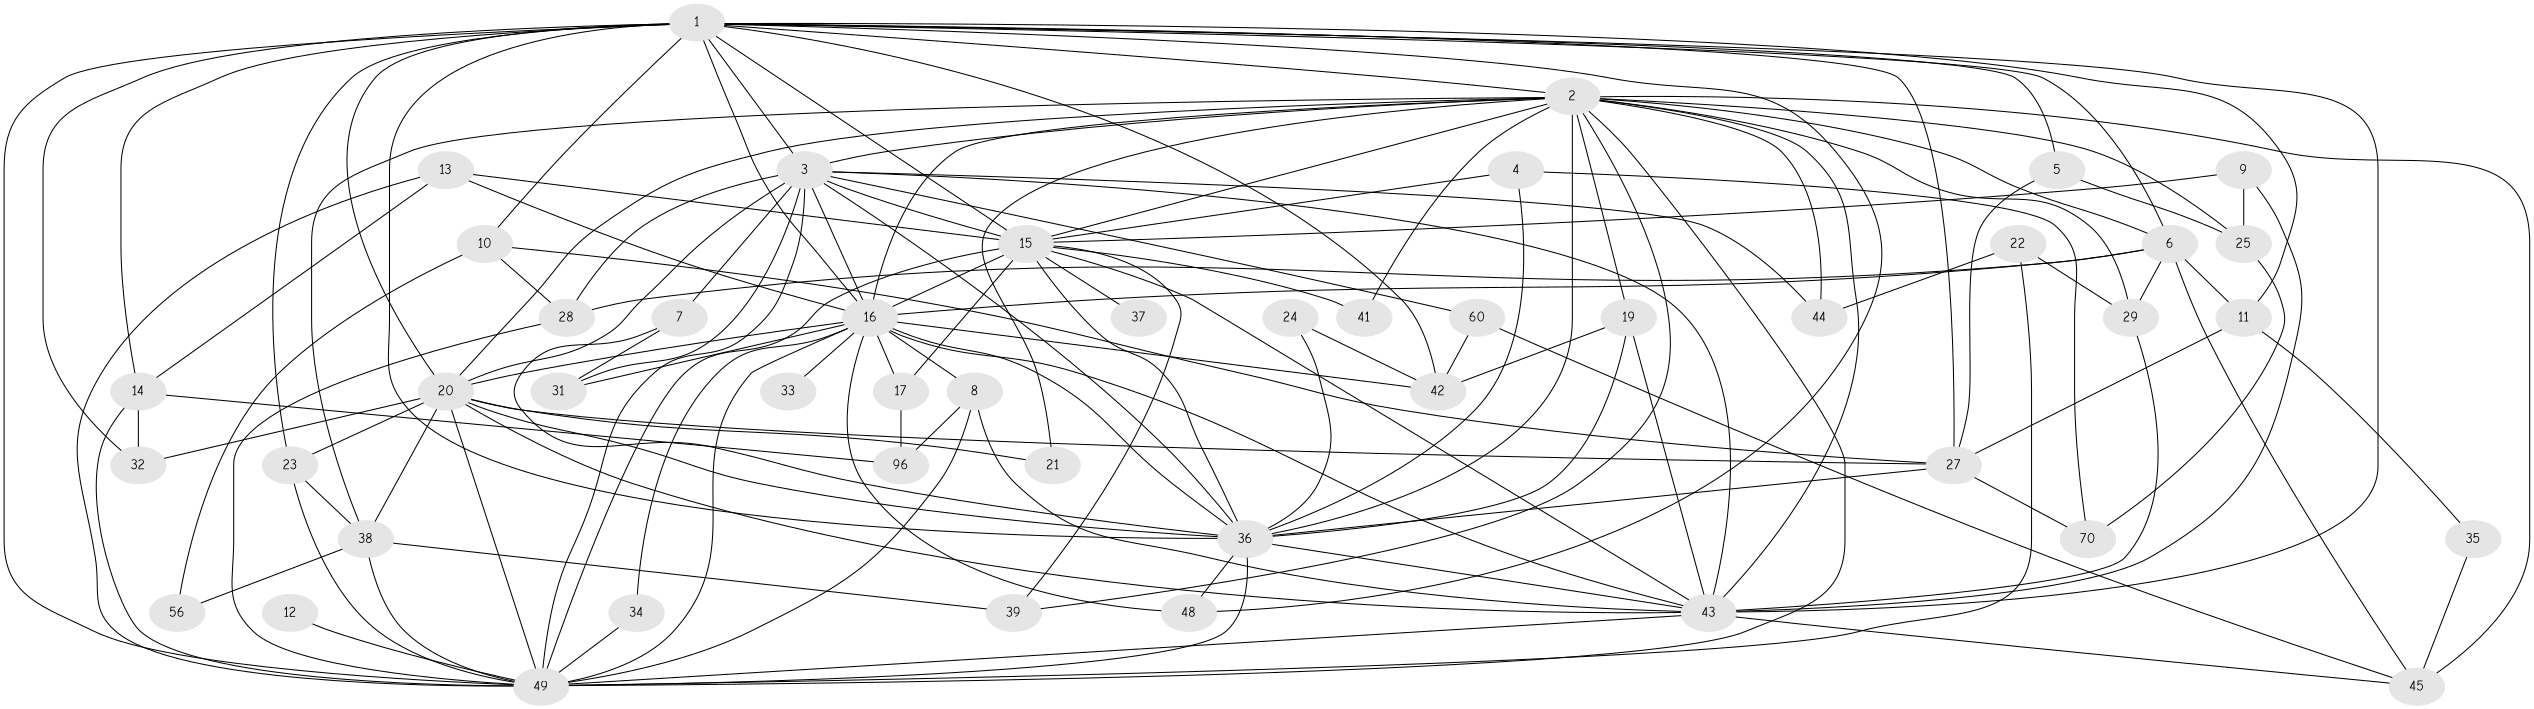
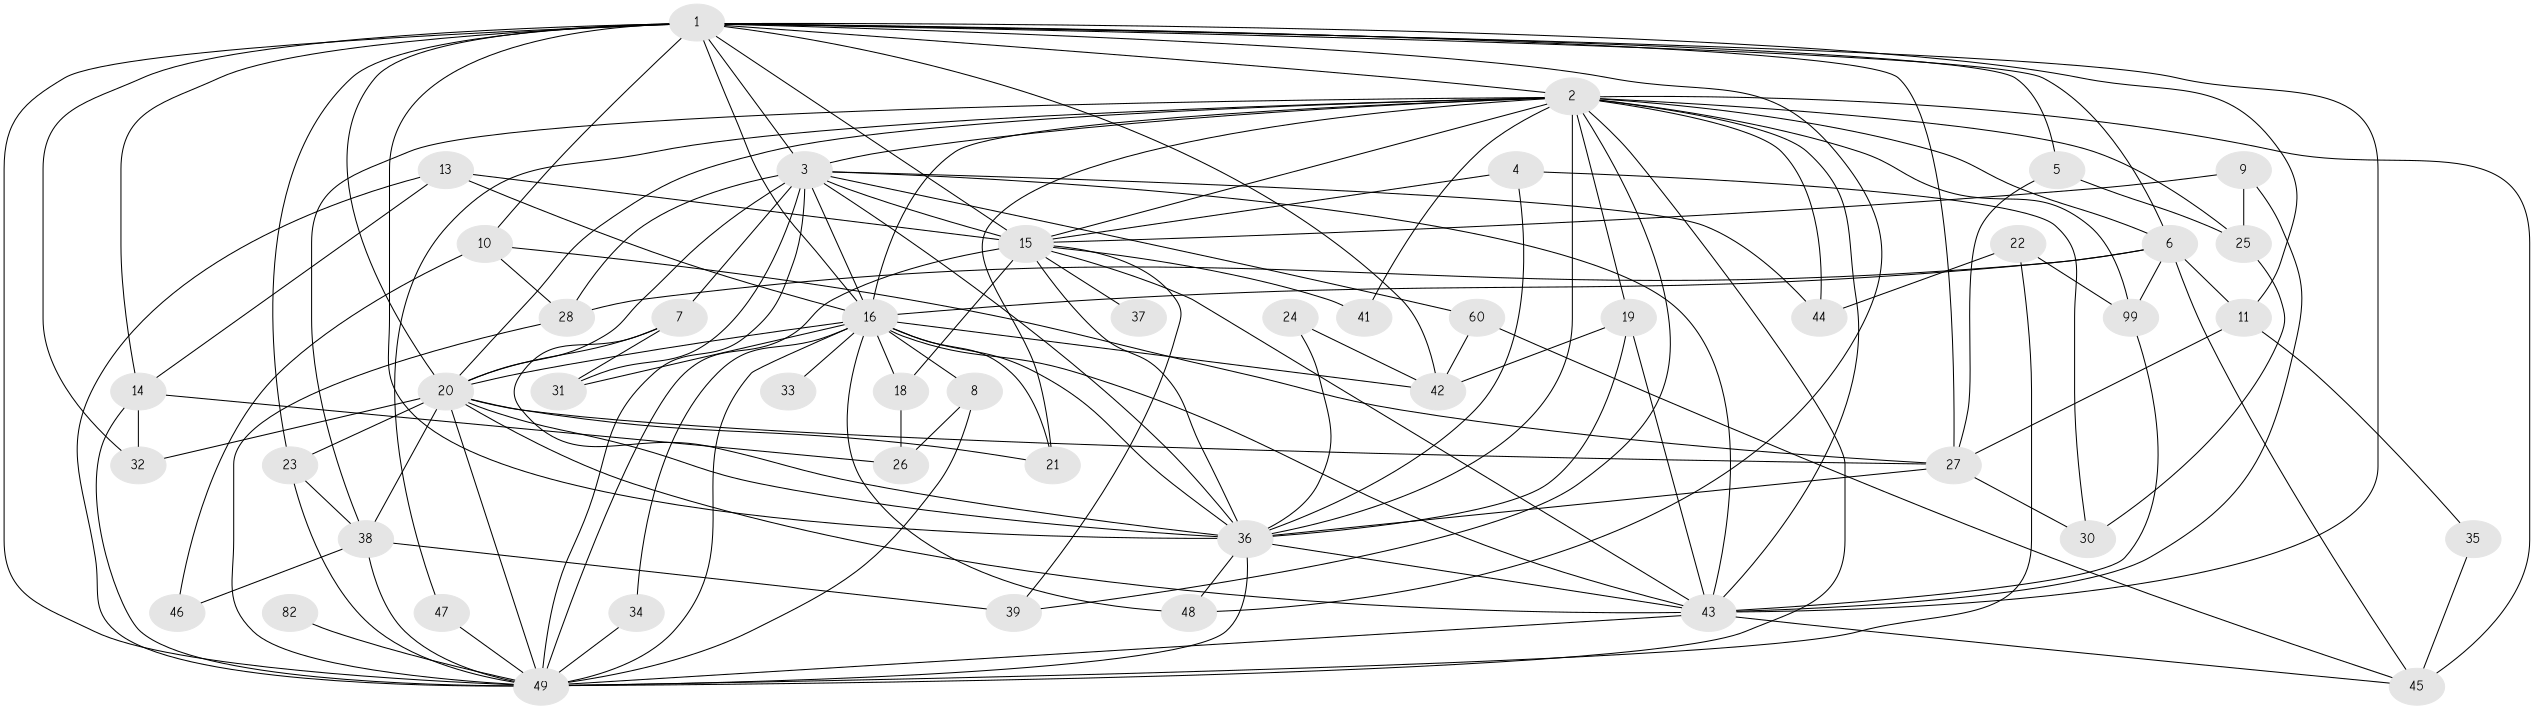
  graph {
    fontname="Comic Neue"
    node [color=gray90 fontname="Comic Neue" style=filled]
    edge [fontname="Comic Neue" weight=1.0]
    1
    2
    3
    5
    6
    10
    11
    14
    15
    16
    20
    23
    27
    32
    36
    42
    43
    48
    49
    19
    21
    25
-   29
+   29 [label=99]
    38
    39
    41
    44
    45
+   47
    7
    28
    31
    n33 [label=60]
-   46 [label=56]
+   46
    35
-   26 [label=96]
-   18 [label=17]
+   26
+   18
    37
    8
    33
    34
-   30 [label=70]
+   30
    4
    9
-   12
+   12 [label=82]
    13
    22
    24
    1 -- 2 [weight=2.0]
    1 -- 3 [weight=2.0]
    1 -- 5
    1 -- 6
    1 -- 10
    1 -- 11
    1 -- 14
    1 -- 15 [weight=2.0]
    1 -- 16 [weight=3.0]
    1 -- 20 [weight=4.0]
    1 -- 23 [weight=2.0]
    1 -- 27
    1 -- 32
    1 -- 36 [weight=2.0]
    1 -- 42
    1 -- 43 [weight=3.0]
    1 -- 48
    1 -- 49 [weight=2.0]
    2 -- 3
    2 -- 6
    2 -- 15
    2 -- 16
    2 -- 20 [weight=2.0]
    2 -- 36 [weight=2.0]
    2 -- 43
    2 -- 49
    2 -- 19 [weight=2.0]
    2 -- 21
    2 -- 25
    2 -- 29
    2 -- 38
    2 -- 39
    2 -- 41
    2 -- 44
    2 -- 45
+   2 -- 47
    3 -- 15 [weight=2.0]
    3 -- 16
    3 -- 20
    3 -- 36
    3 -- 43
    3 -- 49 [weight=2.0]
    3 -- 44
    3 -- 7
    3 -- 28
    3 -- 31 [weight=2.0]
    3 -- n33
    5 -- 27
    5 -- 25
    6 -- 11
    6 -- 16
    6 -- 29
    6 -- 45
    6 -- 28
    10 -- 27
    10 -- 28
    10 -- 46
    11 -- 27
    11 -- 35
    14 -- 32
    14 -- 49
    14 -- 26
-   15 -- 16 [weight=2.0]
+   21 -- 16 [weight=2.0]
    15 -- 36 [weight=2.0]
    15 -- 43
    15 -- 49 [weight=2.0]
    15 -- 39
    15 -- 41
    15 -- 18
    15 -- 37
    16 -- 20
    16 -- 36 [weight=3.0]
    16 -- 42
    16 -- 43
    16 -- 48
    16 -- 49
    16 -- 31
    16 -- 18
    16 -- 8
    16 -- 33
    16 -- 34
    20 -- 23
    20 -- 27
    20 -- 32
    20 -- 36
    20 -- 43 [weight=2.0]
    20 -- 49
    20 -- 21
    20 -- 38
    23 -- 49
    23 -- 38
    27 -- 36
    27 -- 30
    36 -- 43
    36 -- 48
    36 -- 49
    43 -- 49
    43 -- 45
    19 -- 36
    19 -- 42
    19 -- 43
    25 -- 30
    29 -- 43
    38 -- 49
    38 -- 39
    38 -- 46
+   47 -- 49 [weight=2.0]
+   7 -- 20
    7 -- 36
    7 -- 31
    28 -- 49
    n33 -- 42
    n33 -- 45
    35 -- 45
    18 -- 26
-   8 -- 43
    8 -- 49
    8 -- 26
    34 -- 49 [weight=2.0]
    4 -- 15
    4 -- 36
    4 -- 30
    9 -- 15
    9 -- 43
    9 -- 25
    12 -- 49
    13 -- 14
    13 -- 15
    13 -- 16
    13 -- 49
    22 -- 49
    22 -- 29
    22 -- 44
    24 -- 36
    24 -- 42
  }
